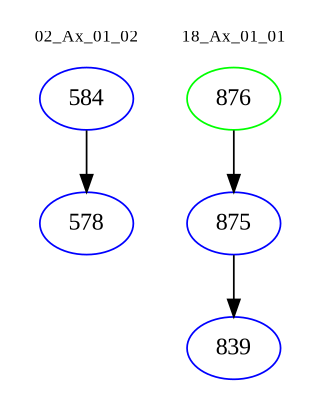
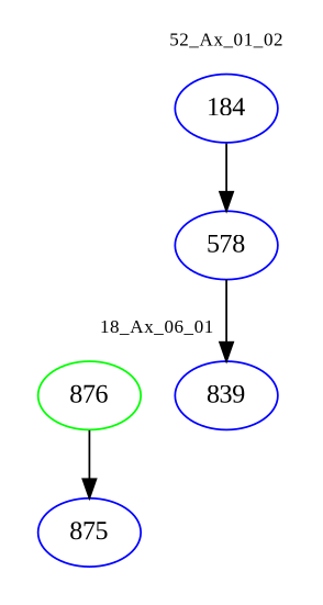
  digraph {
    fontname="Liberation Serif"
    node [color=blue fontname="Liberation Serif"]
    edge [color=black fontname="Liberation Serif"]
-   n1 [label=584]
+   n1 [label=184]
    n2 [label=578]
    n3 [label=875]
    n4 [label=839]
    n5 [color=green label=876]
    subgraph cluster_1 {
      color=white
      fontsize=10
-     label="02_Ax_01_02"
+     label="52_Ax_01_02"
      n1
      n2
    }
    subgraph cluster_2 {
      color=white
      fontsize=10
-     label="18_Ax_01_01"
+     label="18_Ax_06_01"
      n3
      n4
      n5
    }
    n1 -> n2
-   n3 -> n4
+   n2 -> n4
    n5 -> n3
  }
